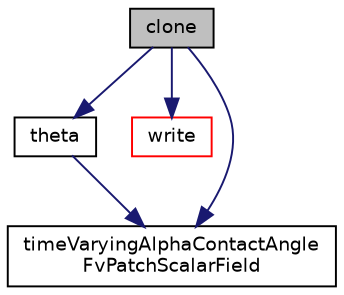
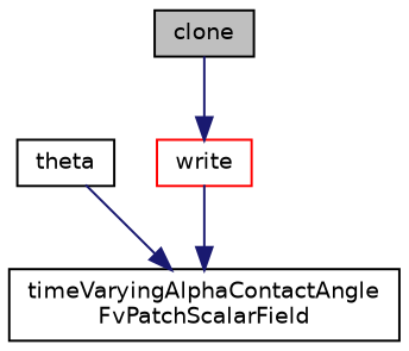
  digraph {
    rankdir=TB
    node [color=black fontname=Helvetica fontsize=10 shape=record]
    edge [color=midnightblue fontname=Helvetica fontsize=10 labelfontname=Helvetica labelfontsize=10 style=solid]
    n1 [fillcolor=grey75 fontcolor=black height=0.2 label=clone style=filled width=0.4]
    n2 [height=0.2 label=theta width=0.4]
    n3 [color=red height=0.2 label=write width=0.4]
    n4 [height=0.2 label="timeVaryingAlphaContactAngle\lFvPatchScalarField" width=0.4]
-   n1 -> n2
    n1 -> n3
-   n1 -> n4
+   n3 -> n4
    n2 -> n4
  }
